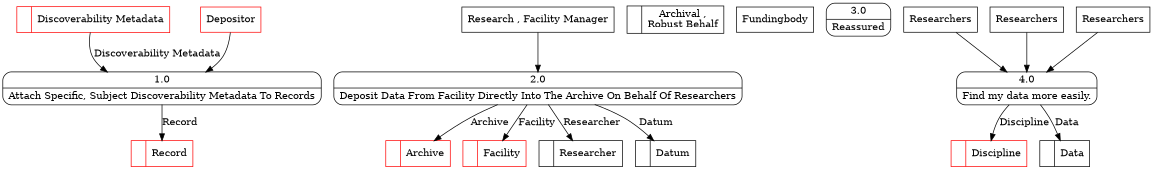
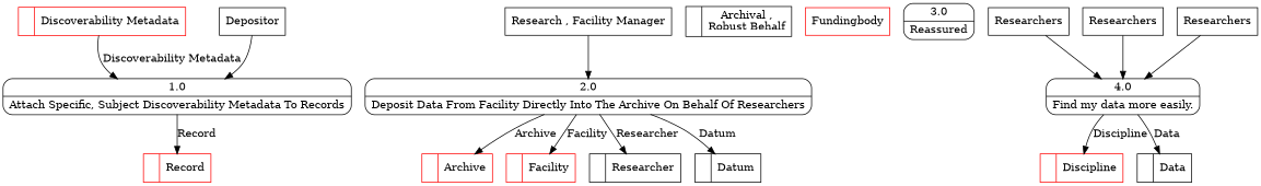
  digraph {
    node [shape=record]
    n1 [color=red label="<f0>  |<f1> Record "]
    n2 [color=red label="<f0>  |<f1> Archive "]
    n3 [color=red label="<f0>  |<f1> Facility "]
    n4 [label="<f0>  |<f1> Researcher "]
    n5 [label="<f0>  |<f1> Datum "]
    n6 [label="<f0>  |<f1> Archival ,\nRobust Behalf "]
    n7 [color=red label="<f0>  |<f1> Discoverability Metadata "]
    n8 [label="{<f0> 1.0|<f1> Attach Specific, Subject Discoverability Metadata To Records }" shape=Mrecord]
-   n9 [label=Depositor shape=box color=red]
+   n9 [label=Depositor shape=box]
    n10 [label="Research , Facility Manager" shape=box]
    n11 [label="{<f0> 2.0|<f1> Deposit Data From Facility Directly Into The Archive On Behalf Of Researchers }" shape=Mrecord]
-   n12 [label=Fundingbody shape=box]
+   n12 [label=Fundingbody shape=box color=red]
    n13 [label="{<f0> 3.0|<f1> Reassured }" shape=Mrecord]
    n14 [label="{<f0> 4.0|<f1> Find my data more easily. }" shape=Mrecord]
    n15 [color=red label="<f0>  |<f1> Discipline "]
    n16 [color=black label="<f0>  |<f1> Data "]
    n17 [label=Researchers shape=box]
    n18 [label=Researchers shape=box]
    n19 [label=Researchers shape=box]
    n7 -> n8 [label="Discoverability Metadata"]
    n8 -> n1 [label=Record]
    n9 -> n8
    n10 -> n11
    n11 -> n2 [label=Archive]
    n11 -> n3 [label=Facility]
    n11 -> n4 [label=Researcher]
    n11 -> n5 [label=Datum]
    n14 -> n15 [label=Discipline]
    n14 -> n16 [label=Data]
    n17 -> n14
    n18 -> n14
    n19 -> n14
  }
